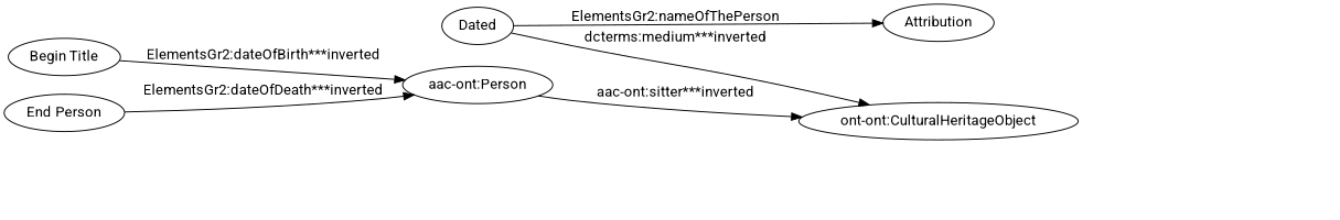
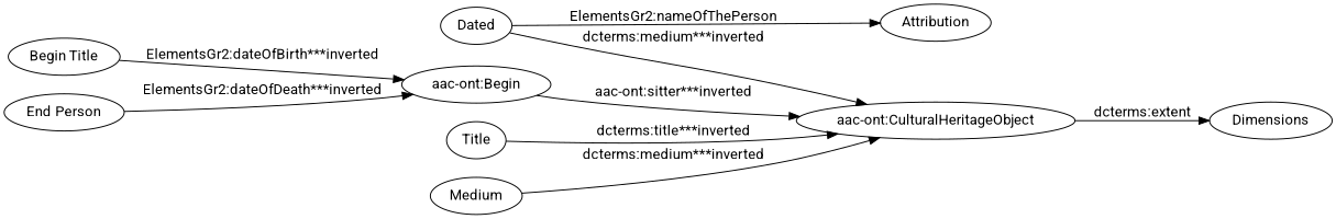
  digraph {
    fontname=Roboto
    rankdir=LR
    node [fontname=Roboto type=attribute_name]
    edge [fontname=Roboto type=st_property_uri weight=1]
    n1 [label="Begin Title"]
-   n2 [label="aac-ont:Person" type=class_uri]
-   n3 [label="ont-ont:CulturalHeritageObject" type=class_uri]
+   n2 [label="aac-ont:Begin" type=class_uri]
+   n3 [label="aac-ont:CulturalHeritageObject" type=class_uri]
+   n4 [label=Dimensions]
    n5 [label=Attribution]
    n6 [label=Dated]
    n7 [label="End Person"]
+   n8 [label=Medium]
+   n9 [label=Title]
    n1 -> n2 [label="ElementsGr2:dateOfBirth***inverted"]
    n2 -> n3 [label="aac-ont:sitter***inverted" type=direct_property_uri]
+   n3 -> n4 [label="dcterms:extent" weight=""]
    n6 -> n3 [label="dcterms:medium***inverted"]
    n6 -> n5 [label="ElementsGr2:nameOfThePerson" weight=""]
    n7 -> n2 [label="ElementsGr2:dateOfDeath***inverted"]
+   n8 -> n3 [label="dcterms:medium***inverted"]
+   n9 -> n3 [label="dcterms:title***inverted"]
  }
